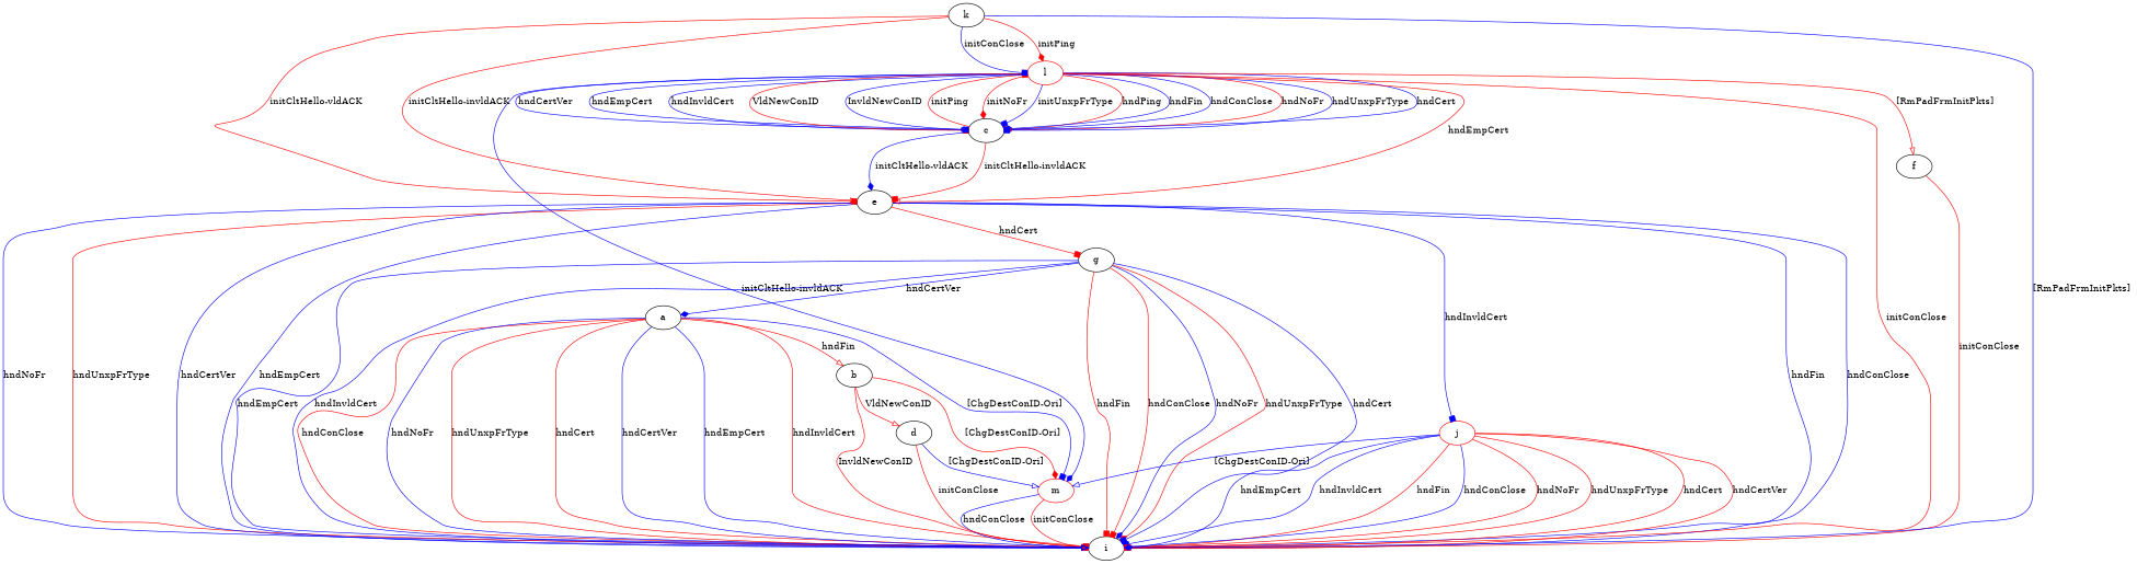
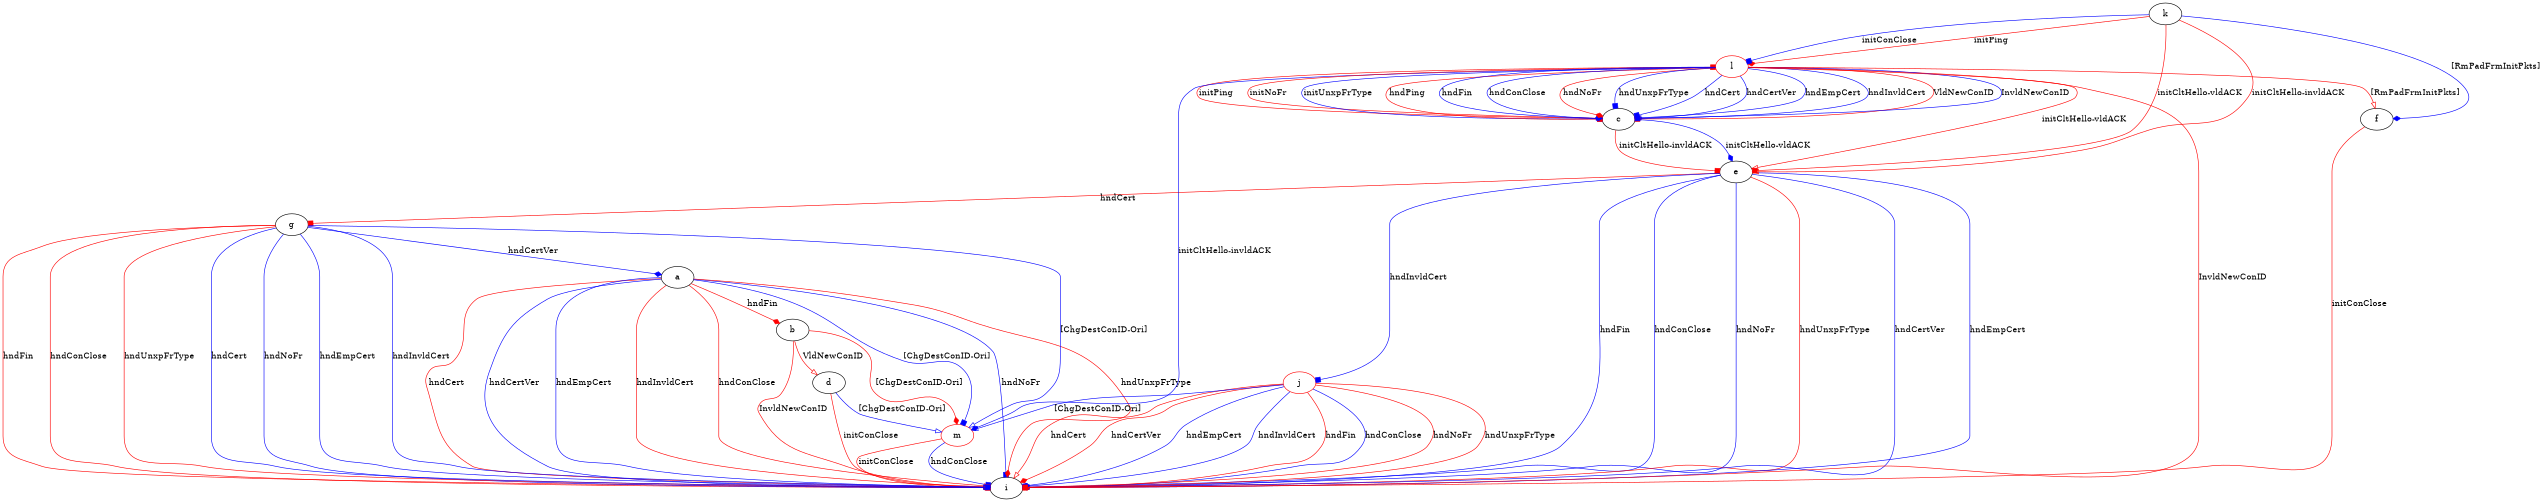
  digraph {
    edge [arrowhead=box color=blue]
    a
    b
    i
    m [color=red]
    d
    c
    e
    l [color=red]
    g
    j [color=red]
    f
    k
-   a -> b [arrowhead=onormal color=red label="hndFin "]
+   a -> b [arrowhead=diamond color=red label="hndFin "]
    a -> i [arrowhead=onormal color=red label="hndConClose "]
    a -> i [label="hndNoFr "]
    a -> i [arrowhead=diamond color=red label="hndUnxpFrType "]
    a -> i [color=red label="hndCert "]
    a -> i [arrowhead=onormal label="hndCertVer "]
    a -> i [arrowhead=onormal label="hndEmpCert "]
    a -> i [color=red label="hndInvldCert "]
    a -> m [label="[ChgDestConID-Ori] "]
    b -> i [color=red label="InvldNewConID "]
    b -> m [arrowhead=diamond color=red label="[ChgDestConID-Ori] "]
    b -> d [arrowhead=onormal color=red label="VldNewConID "]
    m -> i [color=red label="initConClose "]
    m -> i [label="hndConClose "]
    d -> i [arrowhead=onormal color=red label="initConClose "]
    d -> m [arrowhead=onormal label="[ChgDestConID-Ori] "]
    c -> e [arrowhead=diamond label="initCltHello-vldACK "]
    c -> e [color=red label="initCltHello-invldACK "]
    c -> l [color=red label="initPing "]
    e -> i [arrowhead=diamond label="hndFin "]
    e -> i [label="hndConClose "]
    e -> i [arrowhead=diamond label="hndNoFr "]
    e -> i [color=red label="hndUnxpFrType "]
    e -> i [arrowhead=onormal label="hndCertVer "]
    e -> i [arrowhead=onormal label="hndEmpCert "]
    e -> g [color=red label="hndCert "]
    e -> j [label="hndInvldCert "]
-   l -> i [arrowhead=onormal color=red label="initConClose "]
+   l -> i [arrowhead=onormal color=red label="InvldNewConID "]
    l -> m [arrowhead=diamond label="initCltHello-invldACK "]
    l -> c [arrowhead=diamond color=red label="initNoFr "]
    l -> c [label="initUnxpFrType "]
    l -> c [color=red label="hndPing "]
    l -> c [arrowhead=diamond label="hndFin "]
    l -> c [arrowhead=onormal label="hndConClose "]
    l -> c [arrowhead=diamond color=red label="hndNoFr "]
    l -> c [label="hndUnxpFrType "]
    l -> c [label="hndCert "]
    l -> c [arrowhead=diamond label="hndCertVer "]
    l -> c [arrowhead=onormal label="hndEmpCert "]
    l -> c [label="hndInvldCert "]
    l -> c [color=red label="VldNewConID "]
    l -> c [label="InvldNewConID "]
-   l -> e [arrowhead=onormal color=red label="hndEmpCert "]
+   l -> e [arrowhead=onormal color=red label="initCltHello-vldACK "]
    l -> f [arrowhead=onormal color=red label="[RmPadFrmInitPkts] "]
    g -> a [arrowhead=diamond label="hndCertVer "]
    g -> i [color=red label="hndFin "]
    g -> i [color=red label="hndConClose "]
    g -> i [arrowhead=diamond label="hndNoFr "]
    g -> i [arrowhead=diamond color=red label="hndUnxpFrType "]
    g -> i [label="hndCert "]
    g -> i [arrowhead=onormal label="hndEmpCert "]
    g -> i [arrowhead=onormal label="hndInvldCert "]
+   g -> m [arrowhead=onormal label="[ChgDestConID-Ori] "]
    j -> i [color=red label="hndFin "]
    j -> i [arrowhead=diamond label="hndConClose "]
    j -> i [arrowhead=diamond color=red label="hndNoFr "]
    j -> i [arrowhead=diamond color=red label="hndUnxpFrType "]
    j -> i [arrowhead=onormal color=red label="hndCert "]
    j -> i [arrowhead=diamond color=red label="hndCertVer "]
    j -> i [arrowhead=diamond label="hndEmpCert "]
    j -> i [label="hndInvldCert "]
    j -> m [arrowhead=onormal label="[ChgDestConID-Ori] "]
    f -> i [color=red label="initConClose "]
    k -> e [color=red label="initCltHello-vldACK "]
    k -> e [arrowhead=onormal color=red label="initCltHello-invldACK "]
    k -> l [arrowhead=diamond color=red label="initPing "]
    k -> l [label="initConClose "]
-   k -> i [arrowhead=diamond label="[RmPadFrmInitPkts] "]
+   k -> f [arrowhead=diamond label="[RmPadFrmInitPkts] "]
  }
